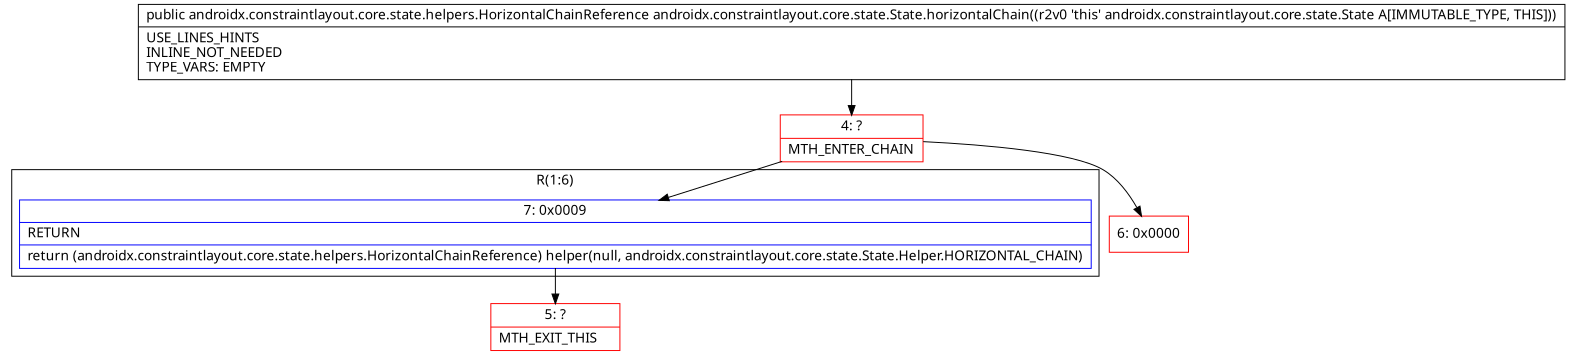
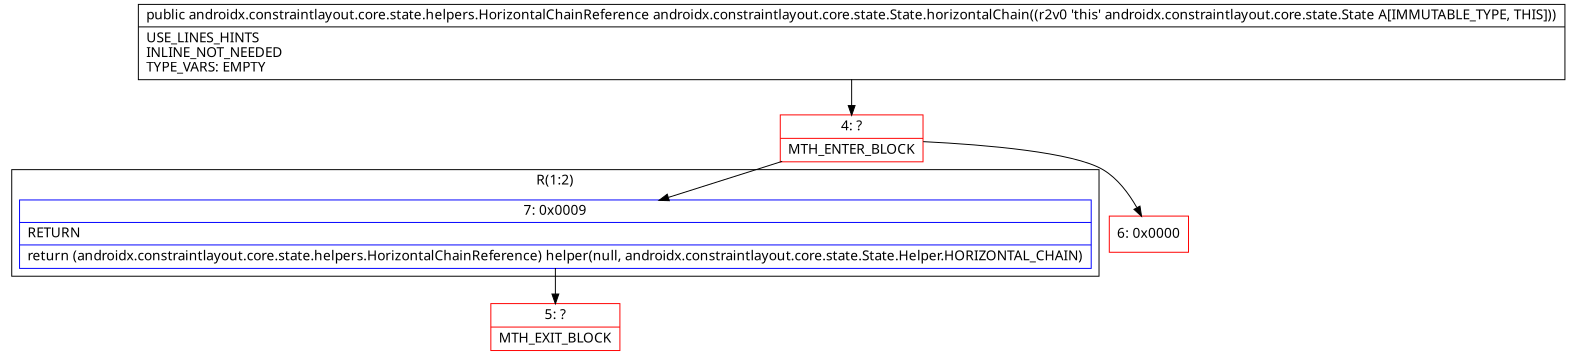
  digraph {
    fontname="Noto Sans"
    node [color=red fontname="Noto Sans" shape=record]
    edge [fontname="Noto Sans"]
    n1 [color=blue label="{7\:\ 0x0009|RETURN\l|return (androidx.constraintlayout.core.state.helpers.HorizontalChainReference) helper(null, androidx.constraintlayout.core.state.State.Helper.HORIZONTAL_CHAIN)\l}"]
-   n2 [label="{5\:\ ?|MTH_EXIT_THIS\l}"]
-   n3 [label="{4\:\ ?|MTH_ENTER_CHAIN\l}"]
+   n2 [label="{5\:\ ?|MTH_EXIT_BLOCK\l}"]
+   n3 [label="{4\:\ ?|MTH_ENTER_BLOCK\l}"]
    n4 [label="{6\:\ 0x0000}"]
    n5 [label="{public androidx.constraintlayout.core.state.helpers.HorizontalChainReference androidx.constraintlayout.core.state.State.horizontalChain((r2v0 'this' androidx.constraintlayout.core.state.State A[IMMUTABLE_TYPE, THIS]))  | USE_LINES_HINTS\lINLINE_NOT_NEEDED\lTYPE_VARS: EMPTY\l}" color=""]
    subgraph cluster_1 {
-     label="R(1:6)"
+     label="R(1:2)"
      n1
    }
    n1 -> n2
    n3 -> n1
    n3 -> n4
    n5 -> n3
  }
